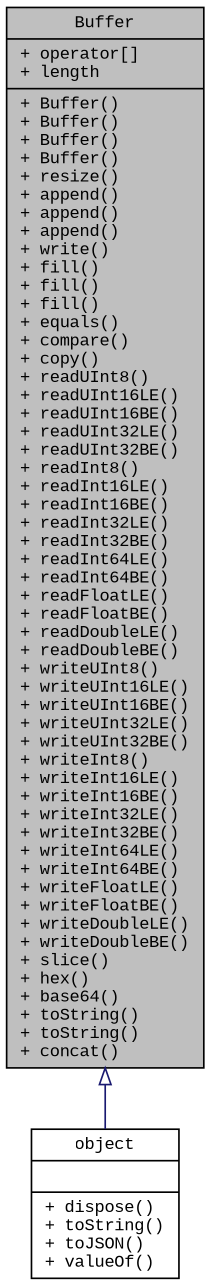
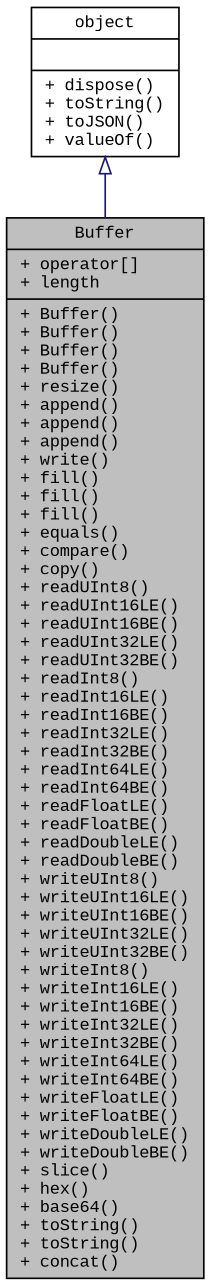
  digraph {
    fontname="Liberation Mono"
    node [color=black fontname="Liberation Mono" fontsize=10 shape=record style=filled]
    n1 [fillcolor=grey75 fontcolor=black height=0.2 label="{Buffer\n|+ operator[]\l+ length\l|+ Buffer()\l+ Buffer()\l+ Buffer()\l+ Buffer()\l+ resize()\l+ append()\l+ append()\l+ append()\l+ write()\l+ fill()\l+ fill()\l+ fill()\l+ equals()\l+ compare()\l+ copy()\l+ readUInt8()\l+ readUInt16LE()\l+ readUInt16BE()\l+ readUInt32LE()\l+ readUInt32BE()\l+ readInt8()\l+ readInt16LE()\l+ readInt16BE()\l+ readInt32LE()\l+ readInt32BE()\l+ readInt64LE()\l+ readInt64BE()\l+ readFloatLE()\l+ readFloatBE()\l+ readDoubleLE()\l+ readDoubleBE()\l+ writeUInt8()\l+ writeUInt16LE()\l+ writeUInt16BE()\l+ writeUInt32LE()\l+ writeUInt32BE()\l+ writeInt8()\l+ writeInt16LE()\l+ writeInt16BE()\l+ writeInt32LE()\l+ writeInt32BE()\l+ writeInt64LE()\l+ writeInt64BE()\l+ writeFloatLE()\l+ writeFloatBE()\l+ writeDoubleLE()\l+ writeDoubleBE()\l+ slice()\l+ hex()\l+ base64()\l+ toString()\l+ toString()\l+ concat()\l}" width=0.4]
    n2 [fillcolor=white height=0.2 label="{object\n||+ dispose()\l+ toString()\l+ toJSON()\l+ valueOf()\l}" width=0.4]
-   n1 -> n2 [arrowtail=onormal color=midnightblue dir=back fontname="Liberation Mono" fontsize=10 labelfontname=Helvetica labelfontsize=10 style=solid]
+   n2 -> n1 [arrowtail=onormal color=midnightblue dir=back fontname="Liberation Mono" fontsize=10 labelfontname=Helvetica labelfontsize=10 style=solid]
  }
